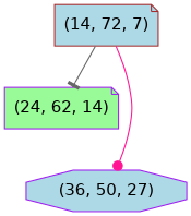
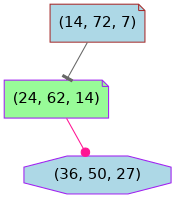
  digraph {
    fontname="DejaVu Sans"
    node [color=purple fillcolor=lightblue fontname="DejaVu Sans" shape=note style=filled]
    edge [fontname="DejaVu Sans"]
    "(14, 72, 7)" [color=brown]
    "(24, 62, 14)" [fillcolor=palegreen]
    n3 [label="(36, 50, 27)" shape=octagon]
    "(14, 72, 7)" -> "(24, 62, 14)" [arrowhead=tee color=gray40]
-   "(14, 72, 7)" -> n3 [arrowhead=dot color=deeppink]
+   "(24, 62, 14)" -> n3 [arrowhead=dot color=deeppink]
  }
